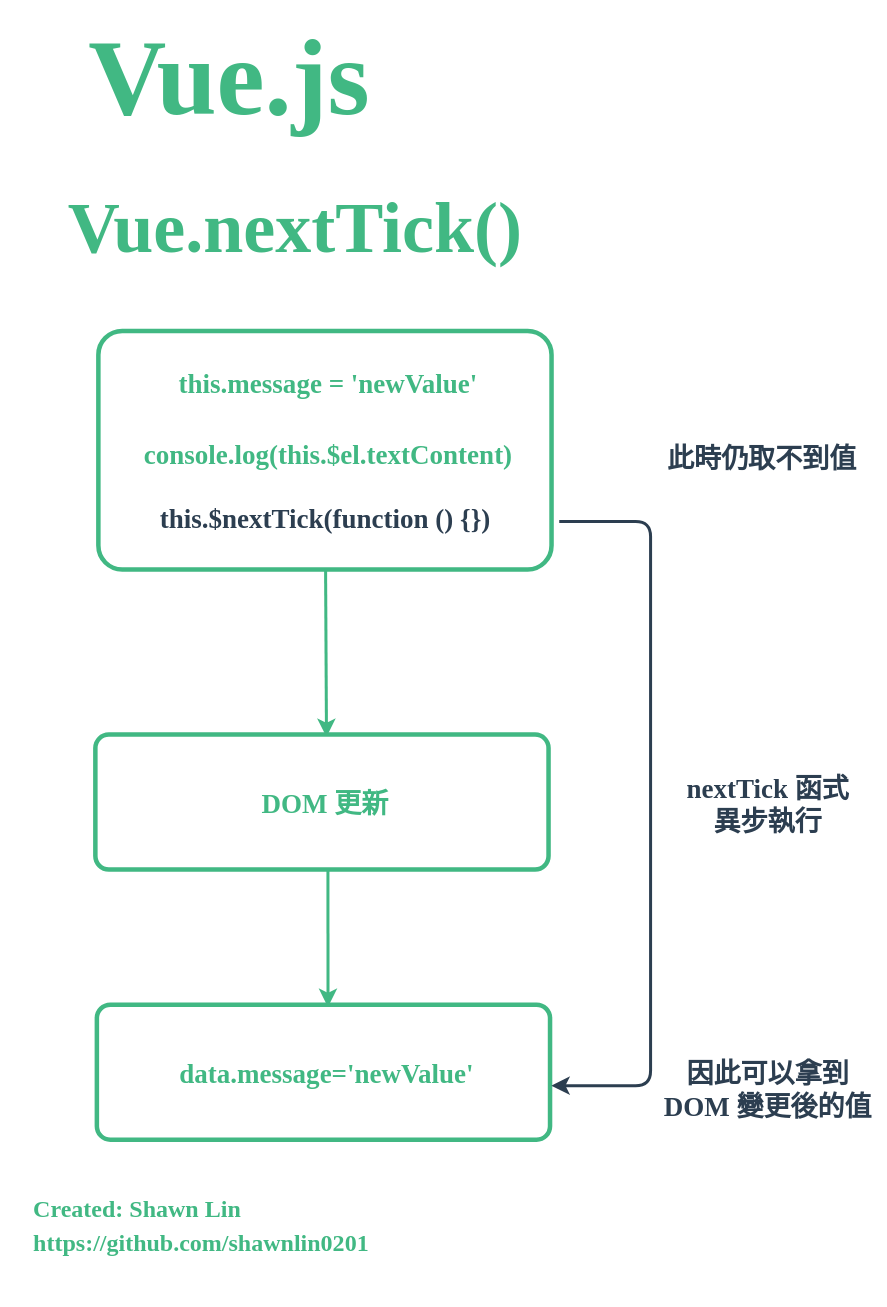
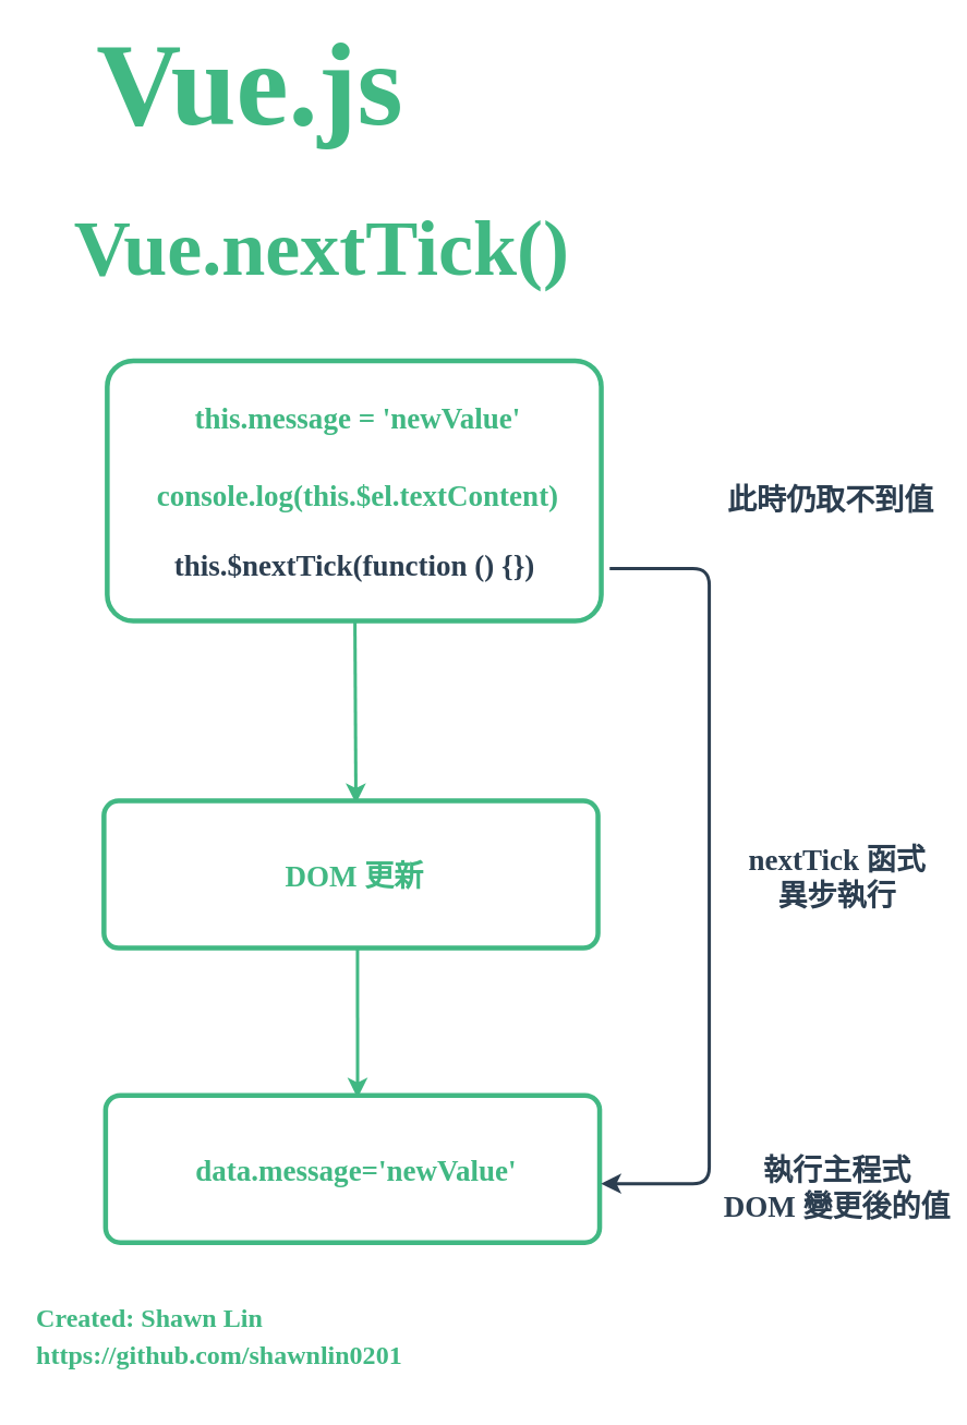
  <mxCell id="0" />
  <mxCell id="1" style="locked=1;" parent="0" />
  <mxCell id="2" value="flow" style="locked=1;" parent="0" />
  <mxCell id="3" value="text" style="" parent="0" />
  <mxCell id="4" value="&lt;font style=&quot;font-size: 72px&quot; color=&quot;#41b883&quot;&gt;Vue.js&lt;/font&gt;" style="text;html=1;align=center;verticalAlign=middle;resizable=0;points=[];autosize=1;fontFamily=Noto Sans TC;FType=g;strokeWidth=1;fontSize=36;fontStyle=1" parent="3" vertex="1"><mxGeometry x="48" y="20" width="208" height="63" as="geometry" /></mxCell>
  <mxCell id="5" value="&lt;font size=&quot;1&quot; color=&quot;#41b883&quot;&gt;&lt;b style=&quot;font-size: 48px&quot;&gt;Vue.nextTick()&lt;/b&gt;&lt;/font&gt;" style="text;html=1;align=center;verticalAlign=middle;resizable=0;points=[];autosize=1;fontFamily=Noto Sans TC;FType=g;strokeWidth=1;fontSize=36;" parent="3" vertex="1"><mxGeometry x="33" y="119" width="326" height="63" as="geometry" /></mxCell>
  <mxCell id="6" value="&lt;font color=&quot;#ffffff&quot; face=&quot;noto sans tc&quot;&gt;&lt;span style=&quot;font-size: 18px&quot;&gt;執行主程式&lt;/span&gt;&lt;/font&gt;" style="rounded=1;arcSize=10;whiteSpace=wrap;html=1;align=center;strokeWidth=3;fillColor=#FFFFFF;fontSize=20;strokeColor=#41B883;labelBackgroundColor=none;verticalAlign=middle;" parent="3" vertex="1"><mxGeometry x="65" y="220" width="302" height="159" as="geometry" /></mxCell>
  <mxCell id="7" value="" style="endArrow=classic;html=1;strokeWidth=2;strokeColor=#41B883;entryX=0.51;entryY=0.018;entryDx=0;entryDy=0;entryPerimeter=0;" parent="3" source="6" edge="1" target="12"><mxGeometry width="50" height="50" relative="1" as="geometry"><mxPoint x="218" y="273.5" as="sourcePoint" /><mxPoint x="215" y="419" as="targetPoint" /></mxGeometry></mxCell>
  <mxCell id="8" value="&lt;font color=&quot;#41b883&quot; face=&quot;Noto Sans TC&quot;&gt;&lt;span style=&quot;font-size: 18px&quot;&gt;&lt;b&gt;this.message = 'newValue'&lt;/b&gt;&lt;/span&gt;&lt;/font&gt;" style="text;html=1;align=center;" parent="3" vertex="1"><mxGeometry x="160" y="239" width="116" height="32" as="geometry" /></mxCell>
  <mxCell id="9" value="&lt;div style=&quot;font-size: 16px&quot;&gt;&lt;b&gt;&lt;font style=&quot;font-size: 16px&quot; face=&quot;Noto Sans TC&quot; color=&quot;#41b883&quot;&gt;Created: Shawn Lin&lt;/font&gt;&lt;/b&gt;&lt;/div&gt;&lt;div style=&quot;font-size: 16px&quot;&gt;&lt;font style=&quot;font-size: 16px&quot; face=&quot;Noto Sans TC&quot; color=&quot;#41b883&quot;&gt;&lt;b&gt;https://github.com/shawnlin0201&lt;/b&gt;&lt;/font&gt;&lt;b style=&quot;font-size: 21px ; color: rgb(141 , 102 , 72) ; font-family: &amp;#34;noto sans tc&amp;#34;&quot;&gt;&lt;span style=&quot;font-size: 20px&quot;&gt;&lt;br&gt;&lt;/span&gt;&lt;/b&gt;&lt;/div&gt;" style="text;html=1;align=left;fillColor=none;labelBackgroundColor=none;" parent="3" vertex="1"><mxGeometry x="20" y="789" width="258" height="60" as="geometry" /></mxCell>
  <mxCell id="10" value="&lt;font color=&quot;#41b883&quot; face=&quot;Noto Sans TC&quot;&gt;&lt;span style=&quot;font-size: 18px&quot;&gt;&lt;b&gt;console.log(this.$el.textContent)&lt;/b&gt;&lt;/span&gt;&lt;/font&gt;" style="text;html=1;align=center;" vertex="1" parent="3"><mxGeometry x="160" y="286" width="116" height="32" as="geometry" /></mxCell>
  <mxCell id="11" value="&lt;font face=&quot;Noto Sans TC&quot; color=&quot;#2c3e50&quot;&gt;&lt;span style=&quot;font-size: 18px&quot;&gt;&lt;b&gt;此時仍取不到值&lt;/b&gt;&lt;/span&gt;&lt;/font&gt;" style="text;html=1;align=center;" vertex="1" parent="3"><mxGeometry x="449" y="289" width="116" height="32" as="geometry" /></mxCell>
  <mxCell id="12" value="&lt;font color=&quot;#ffffff&quot; face=&quot;noto sans tc&quot;&gt;&lt;span style=&quot;font-size: 18px&quot;&gt;執行主程式&lt;/span&gt;&lt;/font&gt;" style="rounded=1;arcSize=10;whiteSpace=wrap;html=1;align=center;strokeWidth=3;fillColor=#FFFFFF;fontSize=20;strokeColor=#41B883;labelBackgroundColor=none;verticalAlign=middle;" vertex="1" parent="3"><mxGeometry x="63" y="489" width="302" height="90" as="geometry" /></mxCell>
  <mxCell id="13" value="&lt;font color=&quot;#41b883&quot; face=&quot;Noto Sans TC&quot;&gt;&lt;span style=&quot;font-size: 18px&quot;&gt;&lt;b&gt;DOM 更新&lt;/b&gt;&lt;/span&gt;&lt;/font&gt;" style="text;html=1;align=center;" vertex="1" parent="3"><mxGeometry x="158" y="519" width="116" height="32" as="geometry" /></mxCell>
  <mxCell id="14" value="" style="endArrow=classic;html=1;strokeWidth=2;strokeColor=#41B883;entryX=0.51;entryY=0.018;entryDx=0;entryDy=0;entryPerimeter=0;" edge="1" parent="3" target="15"><mxGeometry width="50" height="50" relative="1" as="geometry"><mxPoint x="218" y="579" as="sourcePoint" /><mxPoint x="216" y="594" as="targetPoint" /></mxGeometry></mxCell>
  <mxCell id="15" value="&lt;font color=&quot;#ffffff&quot; face=&quot;noto sans tc&quot;&gt;&lt;span style=&quot;font-size: 18px&quot;&gt;執行主程式&lt;/span&gt;&lt;/font&gt;" style="rounded=1;arcSize=10;whiteSpace=wrap;html=1;align=center;strokeWidth=3;fillColor=#FFFFFF;fontSize=20;strokeColor=#41B883;labelBackgroundColor=none;verticalAlign=middle;" vertex="1" parent="3"><mxGeometry x="64" y="669" width="302" height="90" as="geometry" /></mxCell>
  <mxCell id="16" value="&lt;font color=&quot;#41b883&quot; face=&quot;Noto Sans TC&quot;&gt;&lt;span style=&quot;font-size: 18px&quot;&gt;&lt;b&gt;data.message='newValue'&lt;/b&gt;&lt;/span&gt;&lt;/font&gt;" style="text;html=1;align=center;" vertex="1" parent="3"><mxGeometry x="159" y="699" width="116" height="32" as="geometry" /></mxCell>
  <mxCell id="17" value="&lt;font face=&quot;Noto Sans TC&quot; color=&quot;#2c3e50&quot;&gt;&lt;span style=&quot;font-size: 18px&quot;&gt;&lt;b&gt;this.$nextTick(function () {})&lt;/b&gt;&lt;/span&gt;&lt;/font&gt;" style="text;html=1;align=center;" vertex="1" parent="3"><mxGeometry x="158" y="329" width="116" height="32" as="geometry" /></mxCell>
  <mxCell id="18" value="" style="endArrow=classic;html=1;strokeWidth=2;strokeColor=#2C3E50;exitX=1.017;exitY=0.799;exitDx=0;exitDy=0;exitPerimeter=0;entryX=1.003;entryY=0.6;entryDx=0;entryDy=0;entryPerimeter=0;" edge="1" parent="3" source="6" target="15"><mxGeometry width="50" height="50" relative="1" as="geometry"><mxPoint x="63.004" y="359" as="sourcePoint" /><mxPoint x="453" y="722" as="targetPoint" /><Array as="points"><mxPoint x="433" y="347" /><mxPoint x="433" y="723" /></Array></mxGeometry></mxCell>
  <mxCell id="19" value="&lt;font face=&quot;Noto Sans TC&quot; color=&quot;#2c3e50&quot;&gt;&lt;span style=&quot;font-size: 18px&quot;&gt;&lt;b&gt;nextTick 函式&lt;br&gt;異步執行&lt;/b&gt;&lt;/span&gt;&lt;/font&gt;" style="text;html=1;align=center;" vertex="1" parent="3"><mxGeometry x="453" y="509" width="116" height="32" as="geometry" /></mxCell>
- <mxCell id="20" value="&lt;font color=&quot;#2c3e50&quot; face=&quot;Noto Sans TC&quot;&gt;&lt;span style=&quot;font-size: 18px&quot;&gt;&lt;b&gt;因此可以拿到&lt;br&gt;DOM 變更後的值&lt;/b&gt;&lt;/span&gt;&lt;/font&gt;" style="text;html=1;align=center;" vertex="1" parent="3"><mxGeometry x="453" y="699" width="116" height="32" as="geometry" /></mxCell>
+ <mxCell id="20" value="&lt;font color=&quot;#2c3e50&quot; face=&quot;Noto Sans TC&quot;&gt;&lt;span style=&quot;font-size: 18px&quot;&gt;&lt;b&gt;執行主程式&lt;br&gt;DOM 變更後的值&lt;/b&gt;&lt;/span&gt;&lt;/font&gt;" style="text;html=1;align=center;" vertex="1" parent="3"><mxGeometry x="453" y="699" width="116" height="32" as="geometry" /></mxCell>
